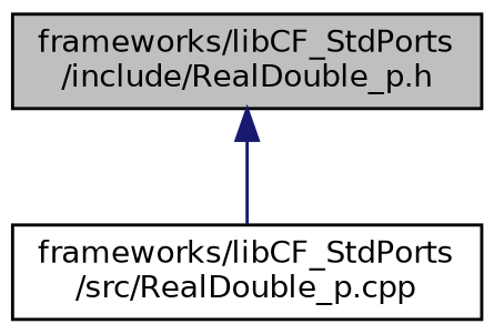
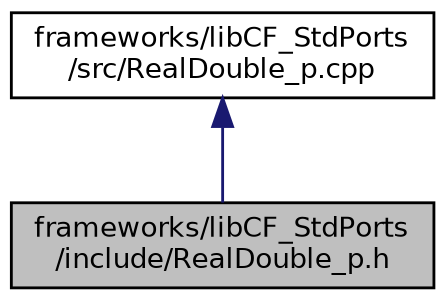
  digraph {
    node [color=black fontname=Helvetica fontsize=10 shape=record style=filled]
    n1 [fillcolor=grey75 fontcolor=black height=0.2 label="frameworks/libCF_StdPorts\l/include/RealDouble_p.h" width=0.4]
    n2 [fillcolor=white height=0.2 label="frameworks/libCF_StdPorts\l/src/RealDouble_p.cpp" width=0.4]
-   n1 -> n2 [color=midnightblue dir=back fontname=Helvetica fontsize=10 labelfontname=Helvetica labelfontsize=10 style=solid]
+   n2 -> n1 [color=midnightblue dir=back fontname=Helvetica fontsize=10 labelfontname=Helvetica labelfontsize=10 style=solid]
  }
